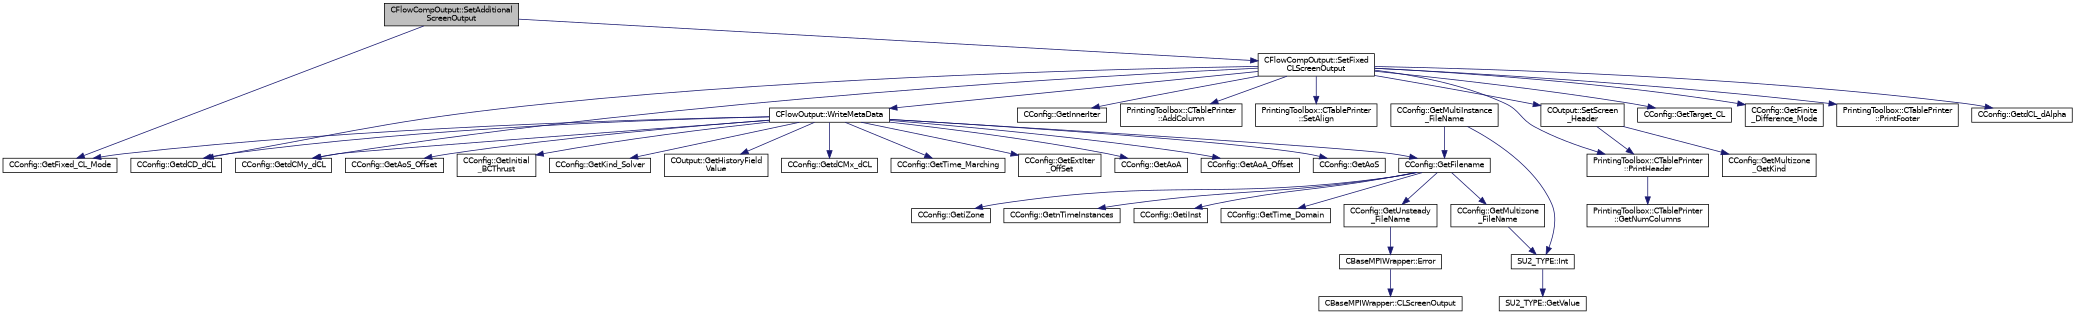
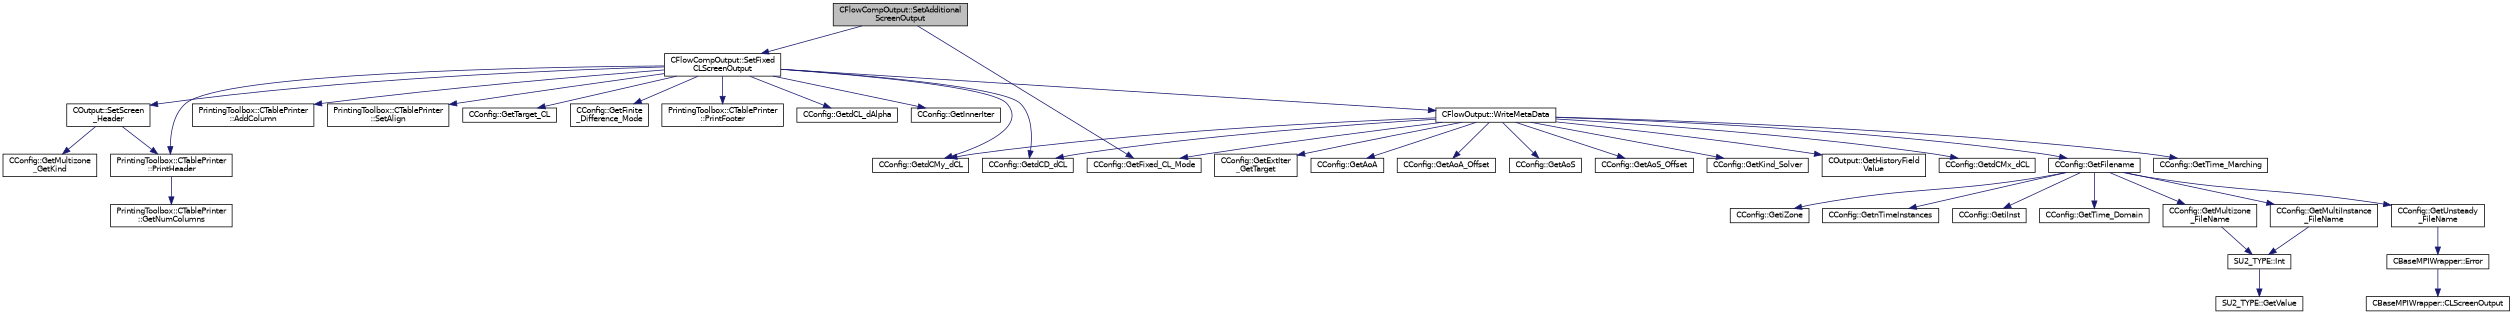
  digraph {
    rankdir=TB
    node [color=black fillcolor=white fontname=Helvetica fontsize=10 shape=record style=filled]
    edge [color=midnightblue fontname=Helvetica fontsize=10 labelfontname=Helvetica labelfontsize=10 style=solid]
    n1 [fillcolor=grey75 fontcolor=black height=0.2 label="CFlowCompOutput::SetAdditional\lScreenOutput" width=0.4]
    n2 [height=0.2 label="CConfig::GetFixed_CL_Mode" width=0.4]
    n3 [height=0.2 label="CFlowCompOutput::SetFixed\lCLScreenOutput" width=0.4]
    n4 [height=0.2 label="PrintingToolbox::CTablePrinter\l::AddColumn" width=0.4]
    n5 [height=0.2 label="PrintingToolbox::CTablePrinter\l::SetAlign" width=0.4]
    n6 [height=0.2 label="PrintingToolbox::CTablePrinter\l::PrintHeader" width=0.4]
    n7 [height=0.2 label="CConfig::GetTarget_CL" width=0.4]
    n8 [height=0.2 label="CConfig::GetFinite\l_Difference_Mode" width=0.4]
    n9 [height=0.2 label="PrintingToolbox::CTablePrinter\l::PrintFooter" width=0.4]
    n10 [height=0.2 label="COutput::SetScreen\l_Header" width=0.4]
    n11 [height=0.2 label="CConfig::GetdCL_dAlpha" width=0.4]
    n12 [height=0.2 label="CConfig::GetdCD_dCL" width=0.4]
    n13 [height=0.2 label="CConfig::GetdCMy_dCL" width=0.4]
    n14 [height=0.2 label="CFlowOutput::WriteMetaData" width=0.4]
    n15 [height=0.2 label="CConfig::GetInnerIter" width=0.4]
    n16 [height=0.2 label="PrintingToolbox::CTablePrinter\l::GetNumColumns" width=0.4]
    n17 [height=0.2 label="CConfig::GetMultizone\l_GetKind" width=0.4]
    n18 [height=0.2 label="CConfig::GetdCMx_dCL" width=0.4]
    n19 [height=0.2 label="CConfig::GetFilename" width=0.4]
    n20 [height=0.2 label="CConfig::GetTime_Marching" width=0.4]
-   n21 [height=0.2 label="CConfig::GetExtIter\l_OffSet" width=0.4]
+   n21 [height=0.2 label="CConfig::GetExtIter\l_GetTarget" width=0.4]
    n22 [height=0.2 label="CConfig::GetAoA" width=0.4]
    n23 [height=0.2 label="CConfig::GetAoA_Offset" width=0.4]
    n24 [height=0.2 label="CConfig::GetAoS" width=0.4]
    n25 [height=0.2 label="CConfig::GetAoS_Offset" width=0.4]
-   n26 [height=0.2 label="CConfig::GetInitial\l_BCThrust" width=0.4]
    n27 [height=0.2 label="CConfig::GetKind_Solver" width=0.4]
    n28 [height=0.2 label="COutput::GetHistoryField\lValue" width=0.4]
    n29 [height=0.2 label="CConfig::GetMultizone\l_FileName" width=0.4]
    n30 [height=0.2 label="CConfig::GetiZone" width=0.4]
    n31 [height=0.2 label="CConfig::GetnTimeInstances" width=0.4]
    n32 [height=0.2 label="CConfig::GetMultiInstance\l_FileName" width=0.4]
    n33 [height=0.2 label="CConfig::GetiInst" width=0.4]
    n34 [height=0.2 label="CConfig::GetTime_Domain" width=0.4]
    n35 [height=0.2 label="CConfig::GetUnsteady\l_FileName" width=0.4]
    n36 [height=0.2 label="SU2_TYPE::Int" width=0.4]
    n37 [height=0.2 label="CBaseMPIWrapper::Error" width=0.4]
    n38 [height=0.2 label="SU2_TYPE::GetValue" width=0.4]
    n39 [height=0.2 label="CBaseMPIWrapper::CLScreenOutput" width=0.4]
    n1 -> n2
    n1 -> n3
    n3 -> n4
    n3 -> n5
    n3 -> n6
    n3 -> n7
    n3 -> n8
    n3 -> n9
    n3 -> n10
    n3 -> n11
    n3 -> n12
    n3 -> n13
    n3 -> n14
    n3 -> n15
    n6 -> n16
    n10 -> n6
    n10 -> n17
    n14 -> n2
    n14 -> n12
    n14 -> n13
    n14 -> n18
    n14 -> n19
    n14 -> n20
    n14 -> n21
    n14 -> n22
    n14 -> n23
    n14 -> n24
    n14 -> n25
-   n14 -> n26
    n14 -> n27
    n14 -> n28
    n19 -> n29
    n19 -> n30
    n19 -> n31
-   n32 -> n19
+   n19 -> n32
    n19 -> n33
    n19 -> n34
    n19 -> n35
    n29 -> n36
    n32 -> n36
    n35 -> n37
    n36 -> n38
    n37 -> n39
  }
